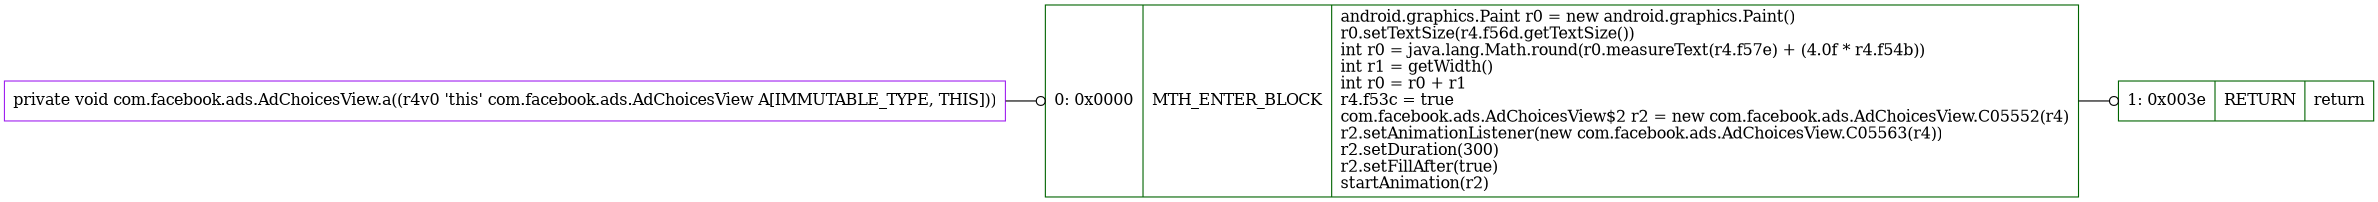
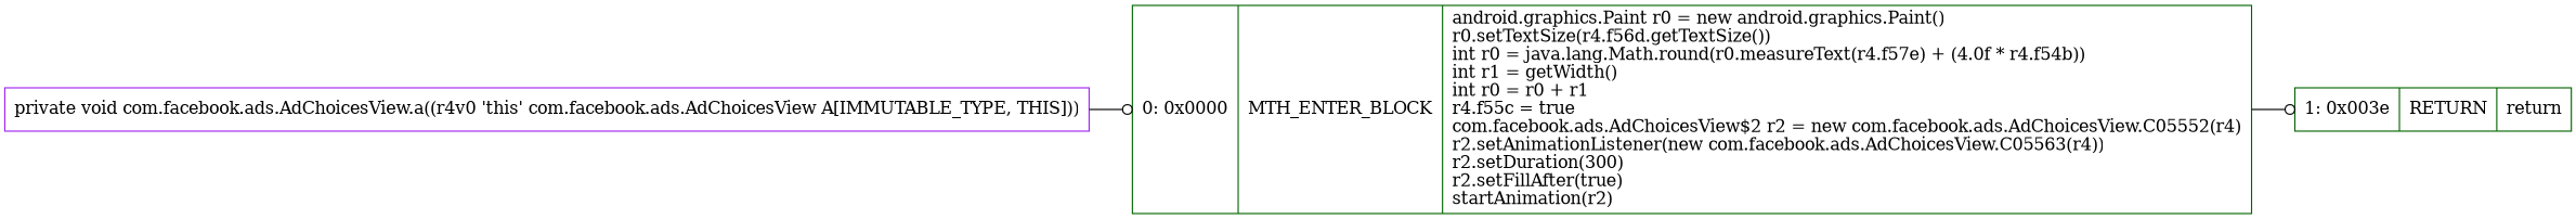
  digraph {
    rankdir=LR
    fontname="DejaVu Serif"
    node [shape=record color=darkgreen fontname="DejaVu Serif"]
    edge [arrowhead=odot fontname="DejaVu Serif"]
-   n1 [label="{0\:\ 0x0000|MTH_ENTER_BLOCK\l|android.graphics.Paint r0 = new android.graphics.Paint()\lr0.setTextSize(r4.f56d.getTextSize())\lint r0 = java.lang.Math.round(r0.measureText(r4.f57e) + (4.0f * r4.f54b))\lint r1 = getWidth()\lint r0 = r0 + r1\lr4.f53c = true\lcom.facebook.ads.AdChoicesView$2 r2 = new com.facebook.ads.AdChoicesView.C05552(r4)\lr2.setAnimationListener(new com.facebook.ads.AdChoicesView.C05563(r4))\lr2.setDuration(300)\lr2.setFillAfter(true)\lstartAnimation(r2)\l}"]
+   n1 [label="{0\:\ 0x0000|MTH_ENTER_BLOCK\l|android.graphics.Paint r0 = new android.graphics.Paint()\lr0.setTextSize(r4.f56d.getTextSize())\lint r0 = java.lang.Math.round(r0.measureText(r4.f57e) + (4.0f * r4.f54b))\lint r1 = getWidth()\lint r0 = r0 + r1\lr4.f55c = true\lcom.facebook.ads.AdChoicesView$2 r2 = new com.facebook.ads.AdChoicesView.C05552(r4)\lr2.setAnimationListener(new com.facebook.ads.AdChoicesView.C05563(r4))\lr2.setDuration(300)\lr2.setFillAfter(true)\lstartAnimation(r2)\l}"]
    n2 [label="{1\:\ 0x003e|RETURN\l|return\l}"]
    n3 [label="{private void com.facebook.ads.AdChoicesView.a((r4v0 'this' com.facebook.ads.AdChoicesView A[IMMUTABLE_TYPE, THIS])) }" color=purple]
    n1 -> n2
    n3 -> n1
  }
